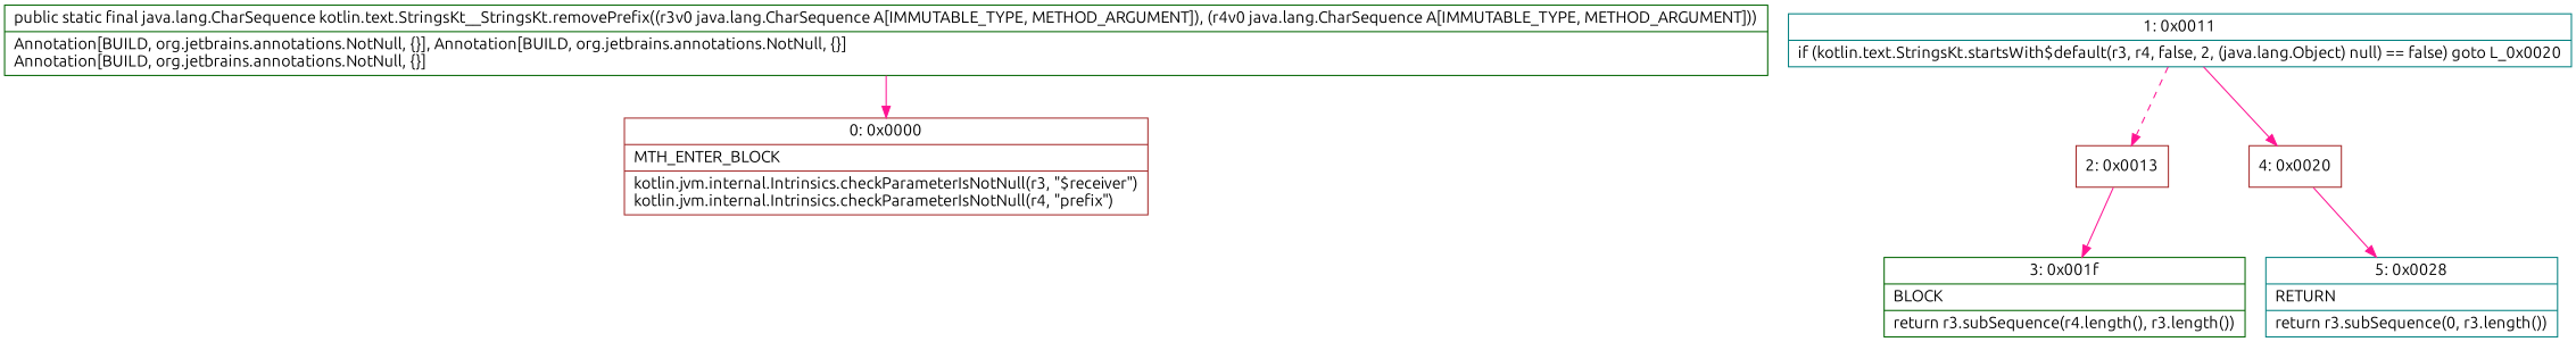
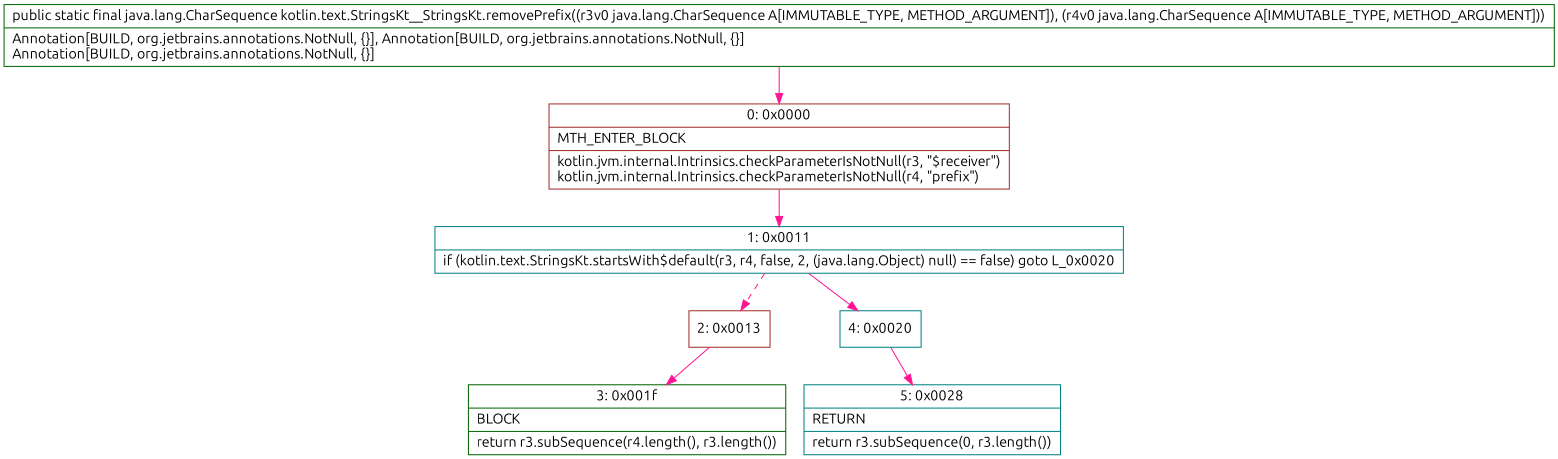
  digraph {
    fontname=Ubuntu
    node [color=brown fontname=Ubuntu shape=record]
    edge [color=deeppink fontname=Ubuntu]
    n1 [label="{0\:\ 0x0000|MTH_ENTER_BLOCK\l|kotlin.jvm.internal.Intrinsics.checkParameterIsNotNull(r3, \"$receiver\")\lkotlin.jvm.internal.Intrinsics.checkParameterIsNotNull(r4, \"prefix\")\l}"]
    n2 [color=teal label="{1\:\ 0x0011|if (kotlin.text.StringsKt.startsWith$default(r3, r4, false, 2, (java.lang.Object) null) == false) goto L_0x0020\l}"]
    n3 [label="{2\:\ 0x0013}"]
-   n4 [label="{4\:\ 0x0020}"]
+   n4 [color=teal label="{4\:\ 0x0020}"]
    n5 [color=darkgreen label="{3\:\ 0x001f|BLOCK\l|return r3.subSequence(r4.length(), r3.length())\l}"]
    n6 [color=teal label="{5\:\ 0x0028|RETURN\l|return r3.subSequence(0, r3.length())\l}"]
    n7 [color=darkgreen label="{public static final java.lang.CharSequence kotlin.text.StringsKt__StringsKt.removePrefix((r3v0 java.lang.CharSequence A[IMMUTABLE_TYPE, METHOD_ARGUMENT]), (r4v0 java.lang.CharSequence A[IMMUTABLE_TYPE, METHOD_ARGUMENT]))  | Annotation[BUILD, org.jetbrains.annotations.NotNull, \{\}], Annotation[BUILD, org.jetbrains.annotations.NotNull, \{\}]\lAnnotation[BUILD, org.jetbrains.annotations.NotNull, \{\}]\l}"]
+   n1 -> n2
    n2 -> n3 [style=dashed]
    n2 -> n4
    n3 -> n5
    n4 -> n6
    n7 -> n1
  }
